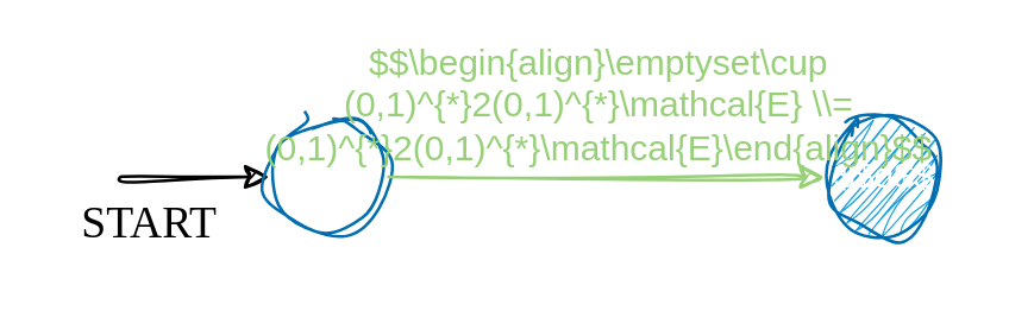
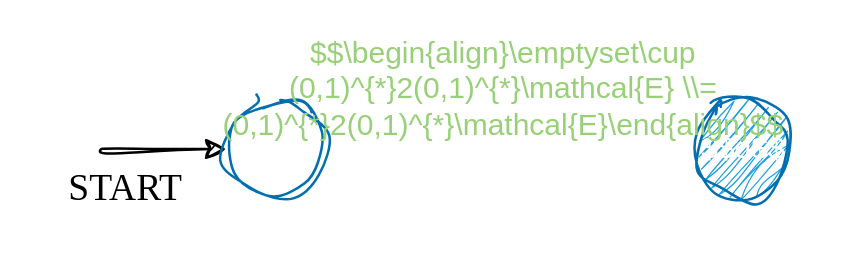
  <mxCell id="0" />
  <mxCell id="1" parent="0" />
  <mxCell id="2" value="&lt;div style=&quot;&quot;&gt;&lt;font face=&quot;Comic Sans MS&quot;&gt;&lt;span style=&quot;font-size: 15px;&quot;&gt;START&lt;/span&gt;&lt;/font&gt;&lt;/div&gt;" style="text;whiteSpace=wrap;html=1;align=center;" parent="1" vertex="1"><mxGeometry x="20" y="59" width="60" height="30" as="geometry" /></mxCell>
  <mxCell id="3" value="" style="curved=1;endArrow=classic;html=1;rounded=0;sketch=1;curveFitting=1;jiggle=2;entryX=0;entryY=0.5;entryDx=0;entryDy=0;" parent="1" target="4" edge="1"><mxGeometry width="50" height="50" relative="1" as="geometry"><mxPoint x="40" y="59" as="sourcePoint" /><mxPoint x="70" y="29" as="targetPoint" /><Array as="points" /></mxGeometry></mxCell>
  <mxCell id="4" value="$$a$$" style="ellipse;whiteSpace=wrap;html=1;fillColor=none;fontColor=#ffffff;strokeColor=#006EAF;sketch=1;curveFitting=1;jiggle=2;" parent="1" vertex="1"><mxGeometry x="90" y="39" width="40" height="40" as="geometry" /></mxCell>
  <mxCell id="5" value="$$d$$" style="ellipse;whiteSpace=wrap;html=1;fillColor=#1ba1e2;fontColor=#ffffff;strokeColor=#006EAF;sketch=1;curveFitting=1;jiggle=2;" parent="1" vertex="1"><mxGeometry x="276.5" y="39" width="40" height="40" as="geometry" /></mxCell>
- <mxCell id="6" value="" style="curved=1;endArrow=none;html=1;rounded=0;sketch=1;curveFitting=1;jiggle=2;exitX=0;exitY=0.5;exitDx=0;exitDy=0;strokeColor=#97D077;entryX=1;entryY=0.5;entryDx=0;entryDy=0;startArrow=classic;startFill=1;endFill=0;" parent="1" source="5" target="4" edge="1"><mxGeometry width="50" height="50" relative="1" as="geometry"><mxPoint x="340" y="84" as="sourcePoint" /><mxPoint x="126" y="79" as="targetPoint" /><Array as="points" /></mxGeometry></mxCell>
  <mxCell id="7" value="&lt;font style=&quot;color: rgb(151, 208, 119);&quot;&gt;$$\begin{align}\emptyset\cup (0,1)^{*}2(0,1)^{*}\mathcal{E} \\=(0,1)^{*}2(0,1)^{*}\mathcal{E}\end{align}$$&lt;/font&gt;" style="text;html=1;align=center;verticalAlign=middle;whiteSpace=wrap;rounded=0;fontColor=default;fillColor=none;" parent="1" vertex="1"><mxGeometry x="115" y="20" width="171.5" height="30" as="geometry" /></mxCell>
